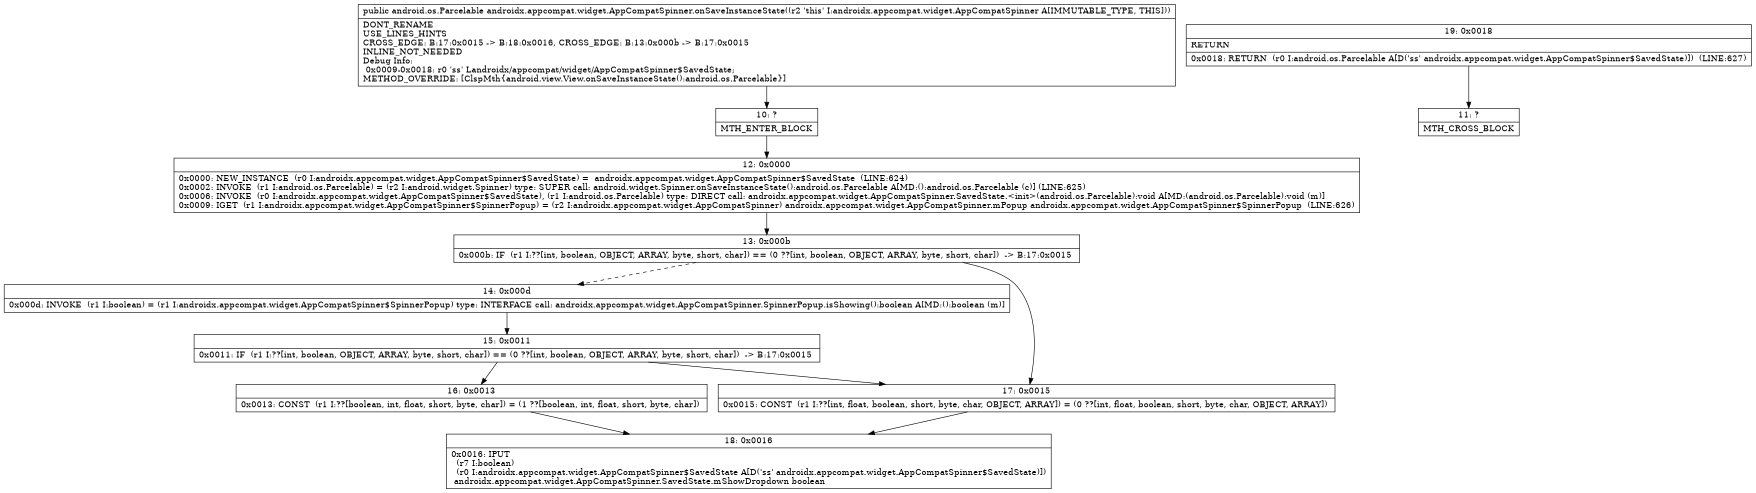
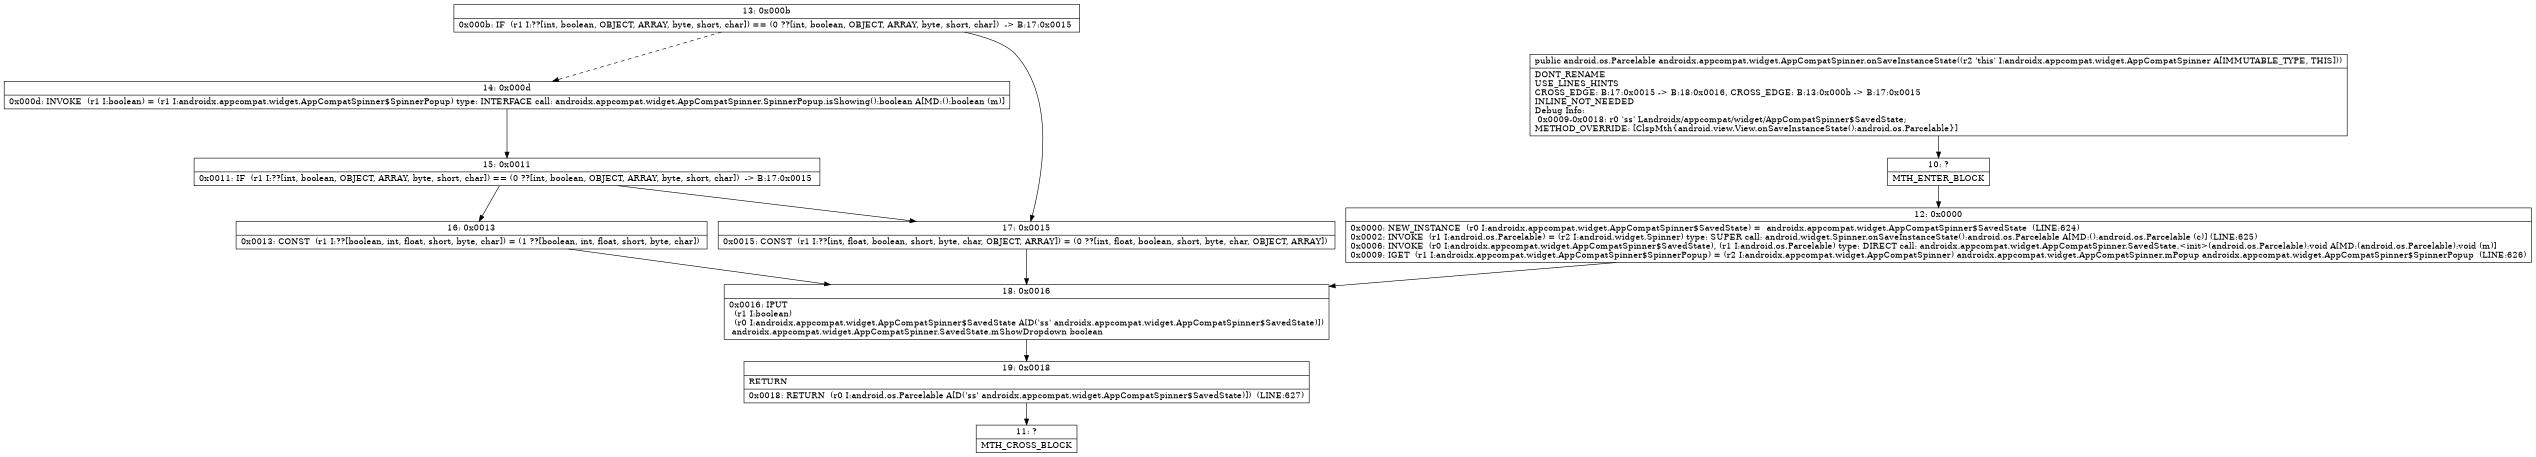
  digraph {
    node [shape=record]
    n1 [label="{10\:\ ?|MTH_ENTER_BLOCK\l}"]
    n2 [label="{12\:\ 0x0000|0x0000: NEW_INSTANCE  (r0 I:androidx.appcompat.widget.AppCompatSpinner$SavedState) =  androidx.appcompat.widget.AppCompatSpinner$SavedState  (LINE:624)\l0x0002: INVOKE  (r1 I:android.os.Parcelable) = (r2 I:android.widget.Spinner) type: SUPER call: android.widget.Spinner.onSaveInstanceState():android.os.Parcelable A[MD:():android.os.Parcelable (c)] (LINE:625)\l0x0006: INVOKE  (r0 I:androidx.appcompat.widget.AppCompatSpinner$SavedState), (r1 I:android.os.Parcelable) type: DIRECT call: androidx.appcompat.widget.AppCompatSpinner.SavedState.\<init\>(android.os.Parcelable):void A[MD:(android.os.Parcelable):void (m)]\l0x0009: IGET  (r1 I:androidx.appcompat.widget.AppCompatSpinner$SpinnerPopup) = (r2 I:androidx.appcompat.widget.AppCompatSpinner) androidx.appcompat.widget.AppCompatSpinner.mPopup androidx.appcompat.widget.AppCompatSpinner$SpinnerPopup  (LINE:626)\l}"]
    n3 [label="{13\:\ 0x000b|0x000b: IF  (r1 I:??[int, boolean, OBJECT, ARRAY, byte, short, char]) == (0 ??[int, boolean, OBJECT, ARRAY, byte, short, char])  \-\> B:17:0x0015 \l}"]
    n4 [label="{14\:\ 0x000d|0x000d: INVOKE  (r1 I:boolean) = (r1 I:androidx.appcompat.widget.AppCompatSpinner$SpinnerPopup) type: INTERFACE call: androidx.appcompat.widget.AppCompatSpinner.SpinnerPopup.isShowing():boolean A[MD:():boolean (m)]\l}"]
    n5 [label="{17\:\ 0x0015|0x0015: CONST  (r1 I:??[int, float, boolean, short, byte, char, OBJECT, ARRAY]) = (0 ??[int, float, boolean, short, byte, char, OBJECT, ARRAY]) \l}"]
    n6 [label="{15\:\ 0x0011|0x0011: IF  (r1 I:??[int, boolean, OBJECT, ARRAY, byte, short, char]) == (0 ??[int, boolean, OBJECT, ARRAY, byte, short, char])  \-\> B:17:0x0015 \l}"]
-   n7 [label="{18\:\ 0x0016|0x0016: IPUT  \l  (r7 I:boolean)\l  (r0 I:androidx.appcompat.widget.AppCompatSpinner$SavedState A[D('ss' androidx.appcompat.widget.AppCompatSpinner$SavedState)])\l androidx.appcompat.widget.AppCompatSpinner.SavedState.mShowDropdown boolean \l}"]
+   n7 [label="{18\:\ 0x0016|0x0016: IPUT  \l  (r1 I:boolean)\l  (r0 I:androidx.appcompat.widget.AppCompatSpinner$SavedState A[D('ss' androidx.appcompat.widget.AppCompatSpinner$SavedState)])\l androidx.appcompat.widget.AppCompatSpinner.SavedState.mShowDropdown boolean \l}"]
    n8 [label="{16\:\ 0x0013|0x0013: CONST  (r1 I:??[boolean, int, float, short, byte, char]) = (1 ??[boolean, int, float, short, byte, char]) \l}"]
    n9 [label="{19\:\ 0x0018|RETURN\l|0x0018: RETURN  (r0 I:android.os.Parcelable A[D('ss' androidx.appcompat.widget.AppCompatSpinner$SavedState)])  (LINE:627)\l}"]
    n10 [label="{11\:\ ?|MTH_CROSS_BLOCK\l}"]
    n11 [label="{public android.os.Parcelable androidx.appcompat.widget.AppCompatSpinner.onSaveInstanceState((r2 'this' I:androidx.appcompat.widget.AppCompatSpinner A[IMMUTABLE_TYPE, THIS]))  | DONT_RENAME\lUSE_LINES_HINTS\lCROSS_EDGE: B:17:0x0015 \-\> B:18:0x0016, CROSS_EDGE: B:13:0x000b \-\> B:17:0x0015\lINLINE_NOT_NEEDED\lDebug Info:\l  0x0009\-0x0018: r0 'ss' Landroidx\/appcompat\/widget\/AppCompatSpinner$SavedState;\lMETHOD_OVERRIDE: [ClspMth\{android.view.View.onSaveInstanceState():android.os.Parcelable\}]\l}"]
    n1 -> n2
-   n2 -> n3
+   n2 -> n7
    n3 -> n4 [style=dashed]
    n3 -> n5
    n4 -> n6
    n5 -> n7
    n6 -> n5
    n6 -> n8 [style=solid]
+   n7 -> n9
    n8 -> n7
    n9 -> n10
    n11 -> n1
  }
